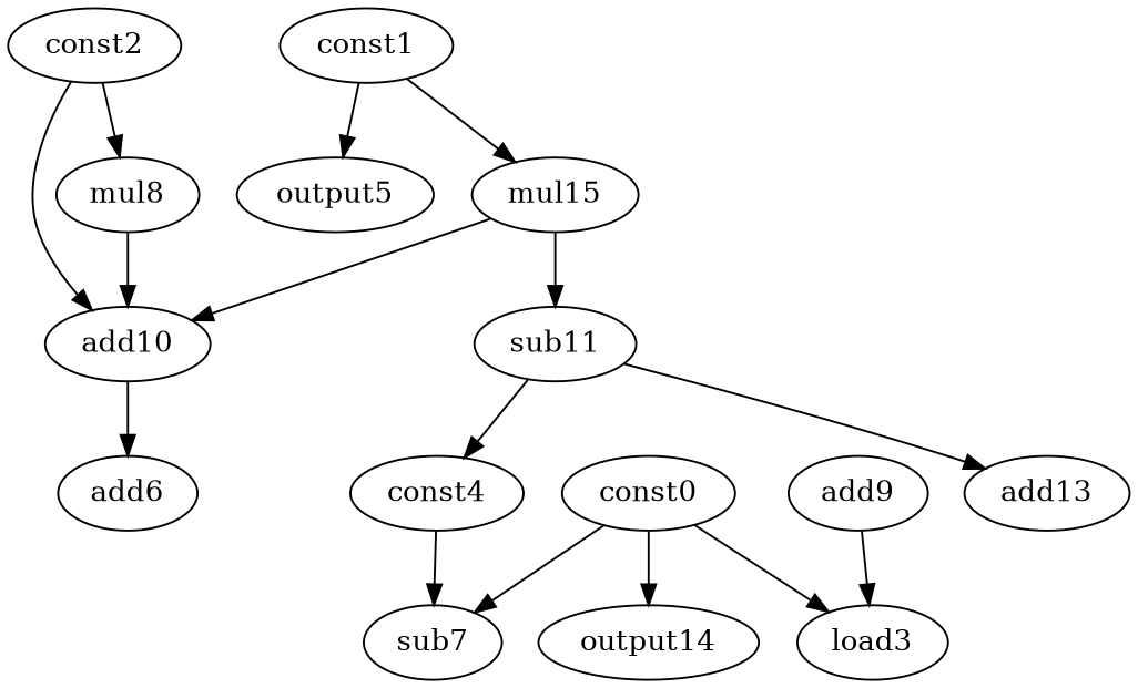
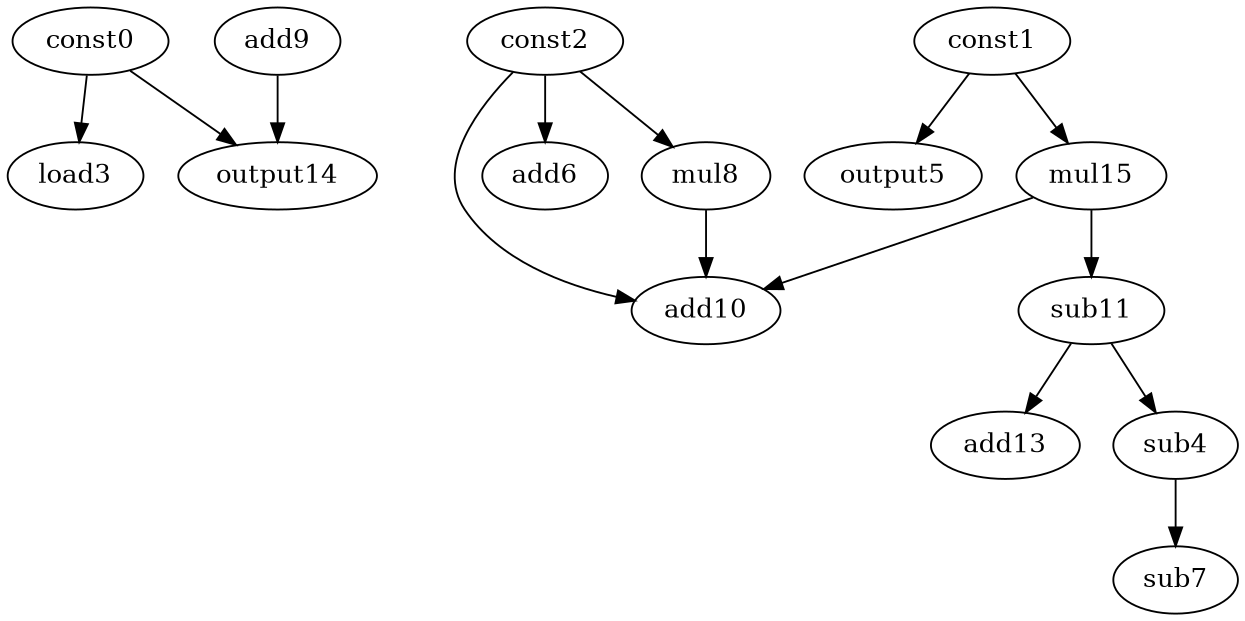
  digraph {
    node [opcode=const]
    edge [operand=0]
    load3 [opcode=load]
    const0
    sub7 [opcode=sub]
    output14 [opcode=output]
    add9 [opcode=add]
    output5 [opcode=output]
    const1
    mul15 [opcode=mul]
    add10 [opcode=add]
    sub11 [opcode=sub]
    n11 [label=add6 opcode=output]
    const2
    mul8 [opcode=mul]
    add13 [opcode=add]
-   const4
+   const4 [label=sub4]
    const0 -> load3
-   const0 -> sub7
    const0 -> output14 [operand=1]
-   add9 -> load3
+   add9 -> output14
    const1 -> output5
    const1 -> mul15
    mul15 -> add10 [operand=1]
    mul15 -> sub11
    sub11 -> add13
    sub11 -> const4 [operand=1]
    const2 -> add10 [operand=1]
-   add10 -> n11
+   const2 -> n11
    const2 -> mul8 [operand=1]
    mul8 -> add10
    const4 -> sub7 [operand=1]
  }
